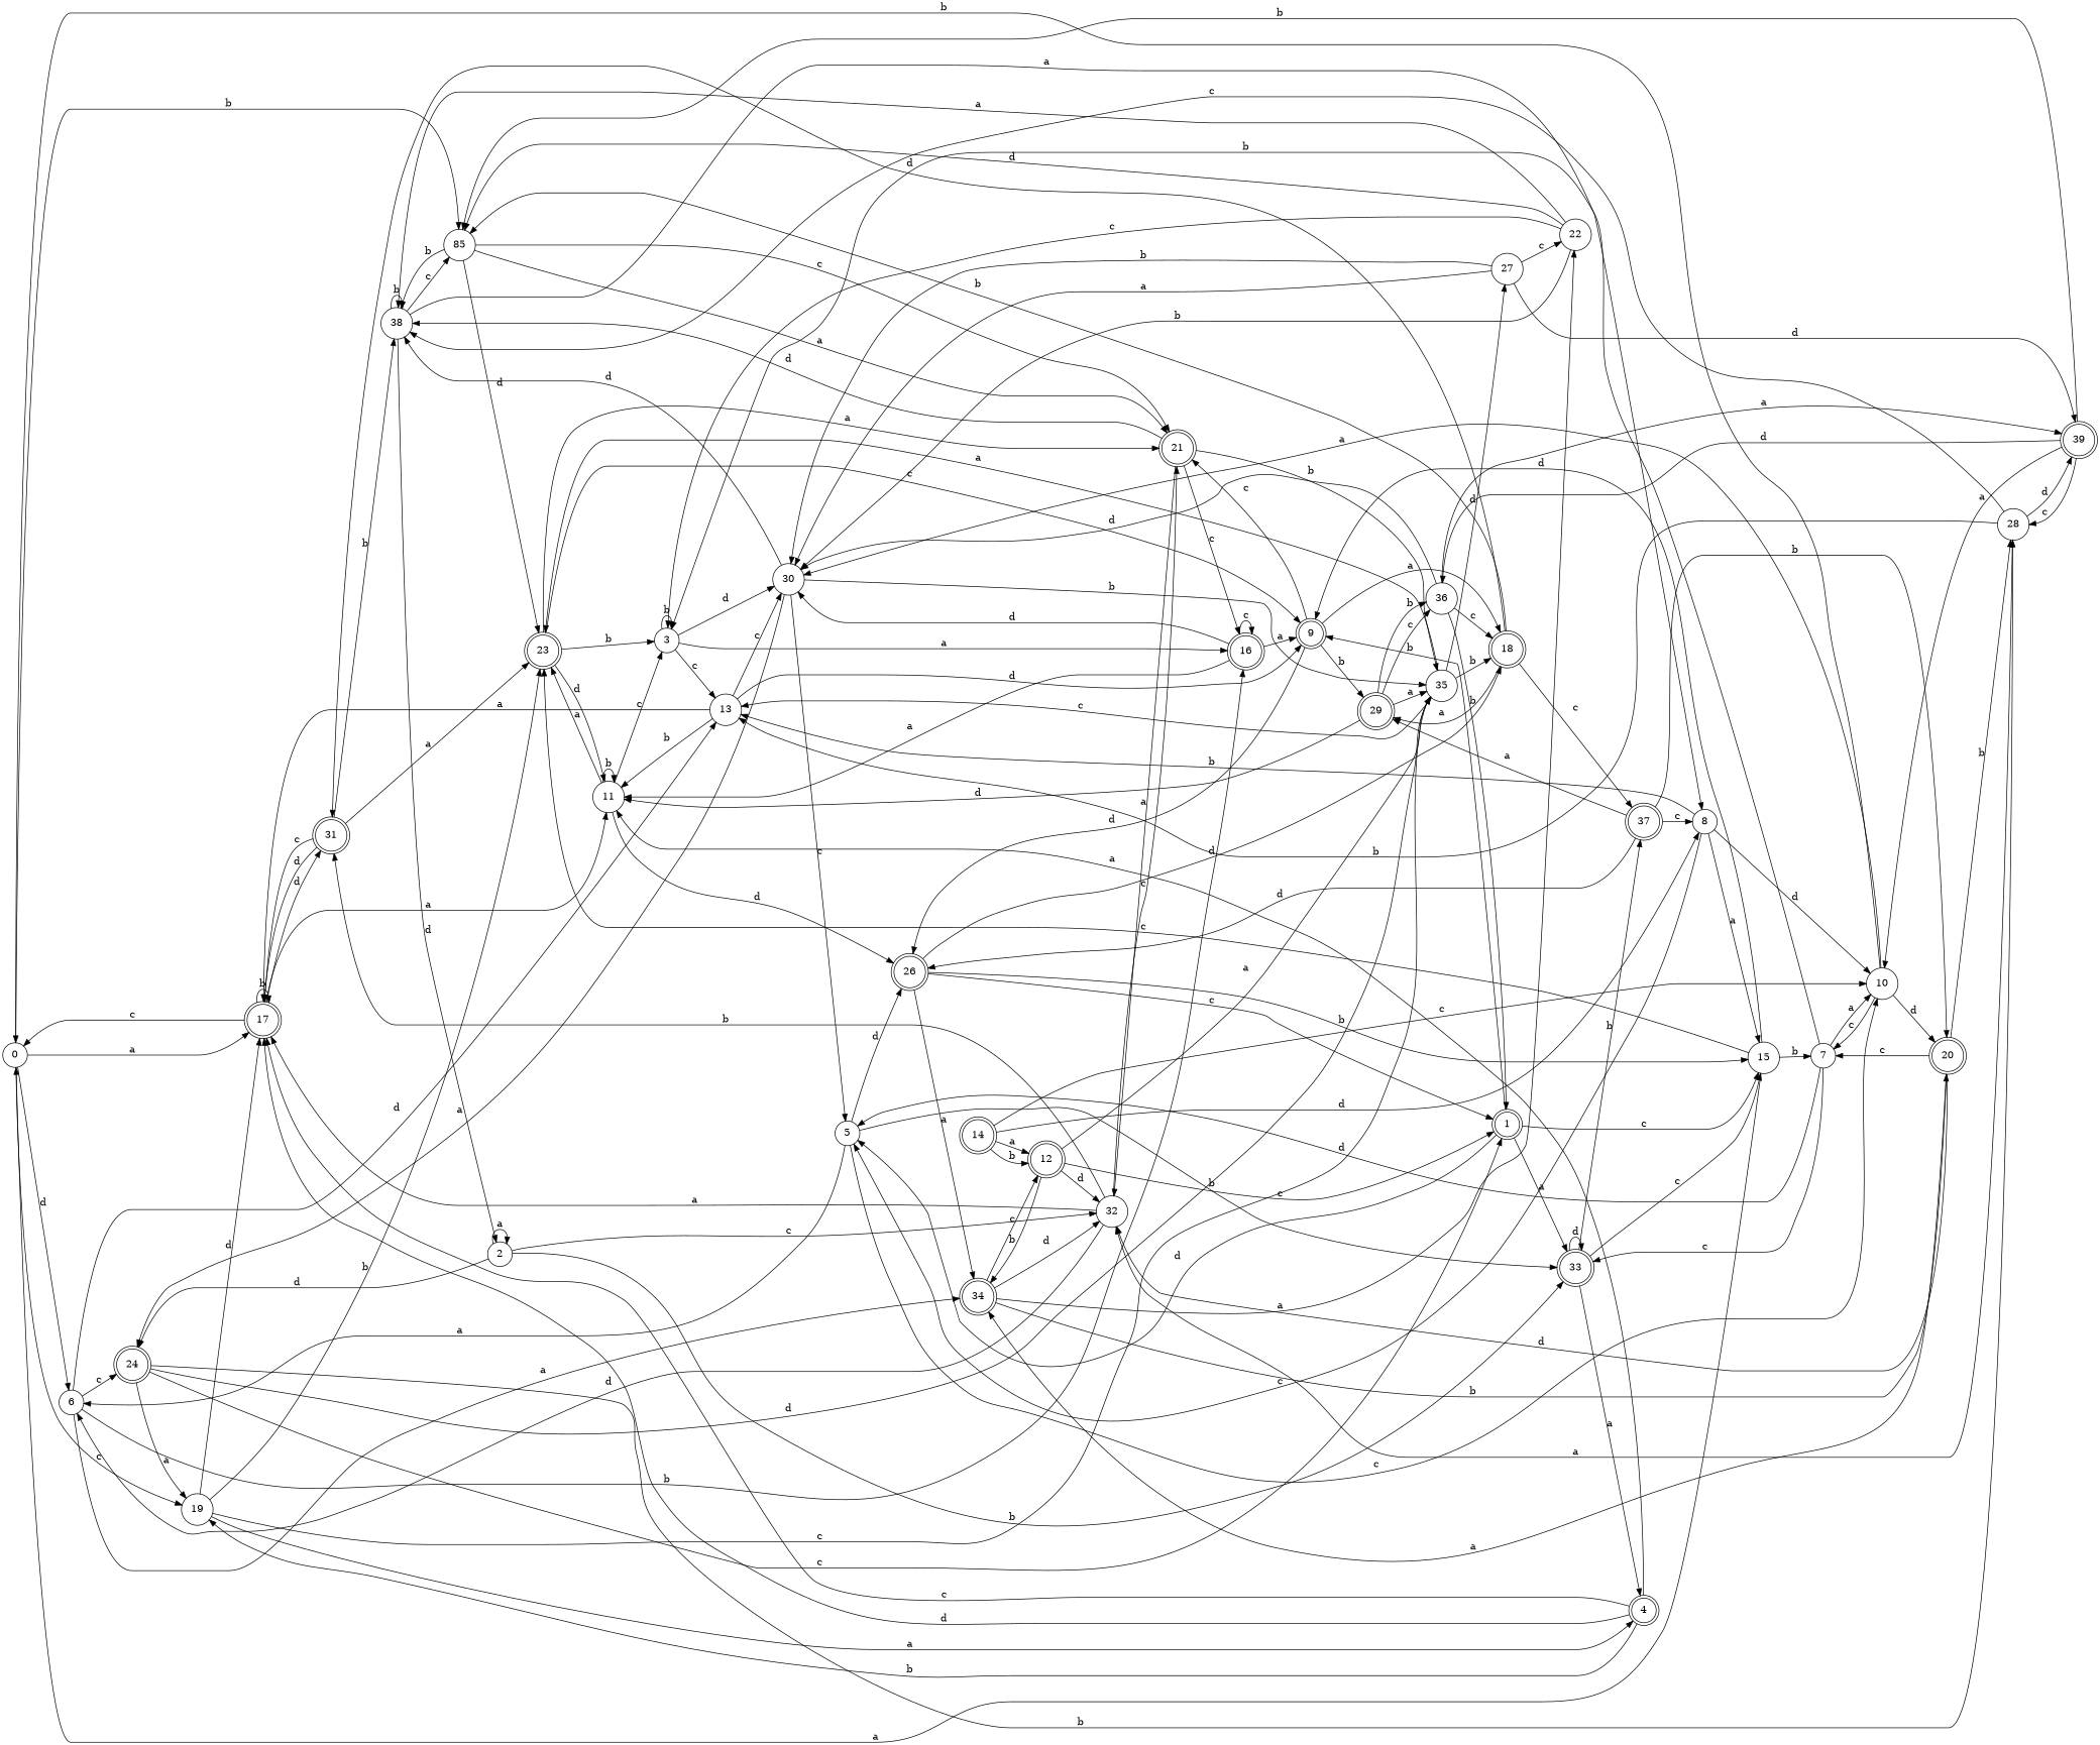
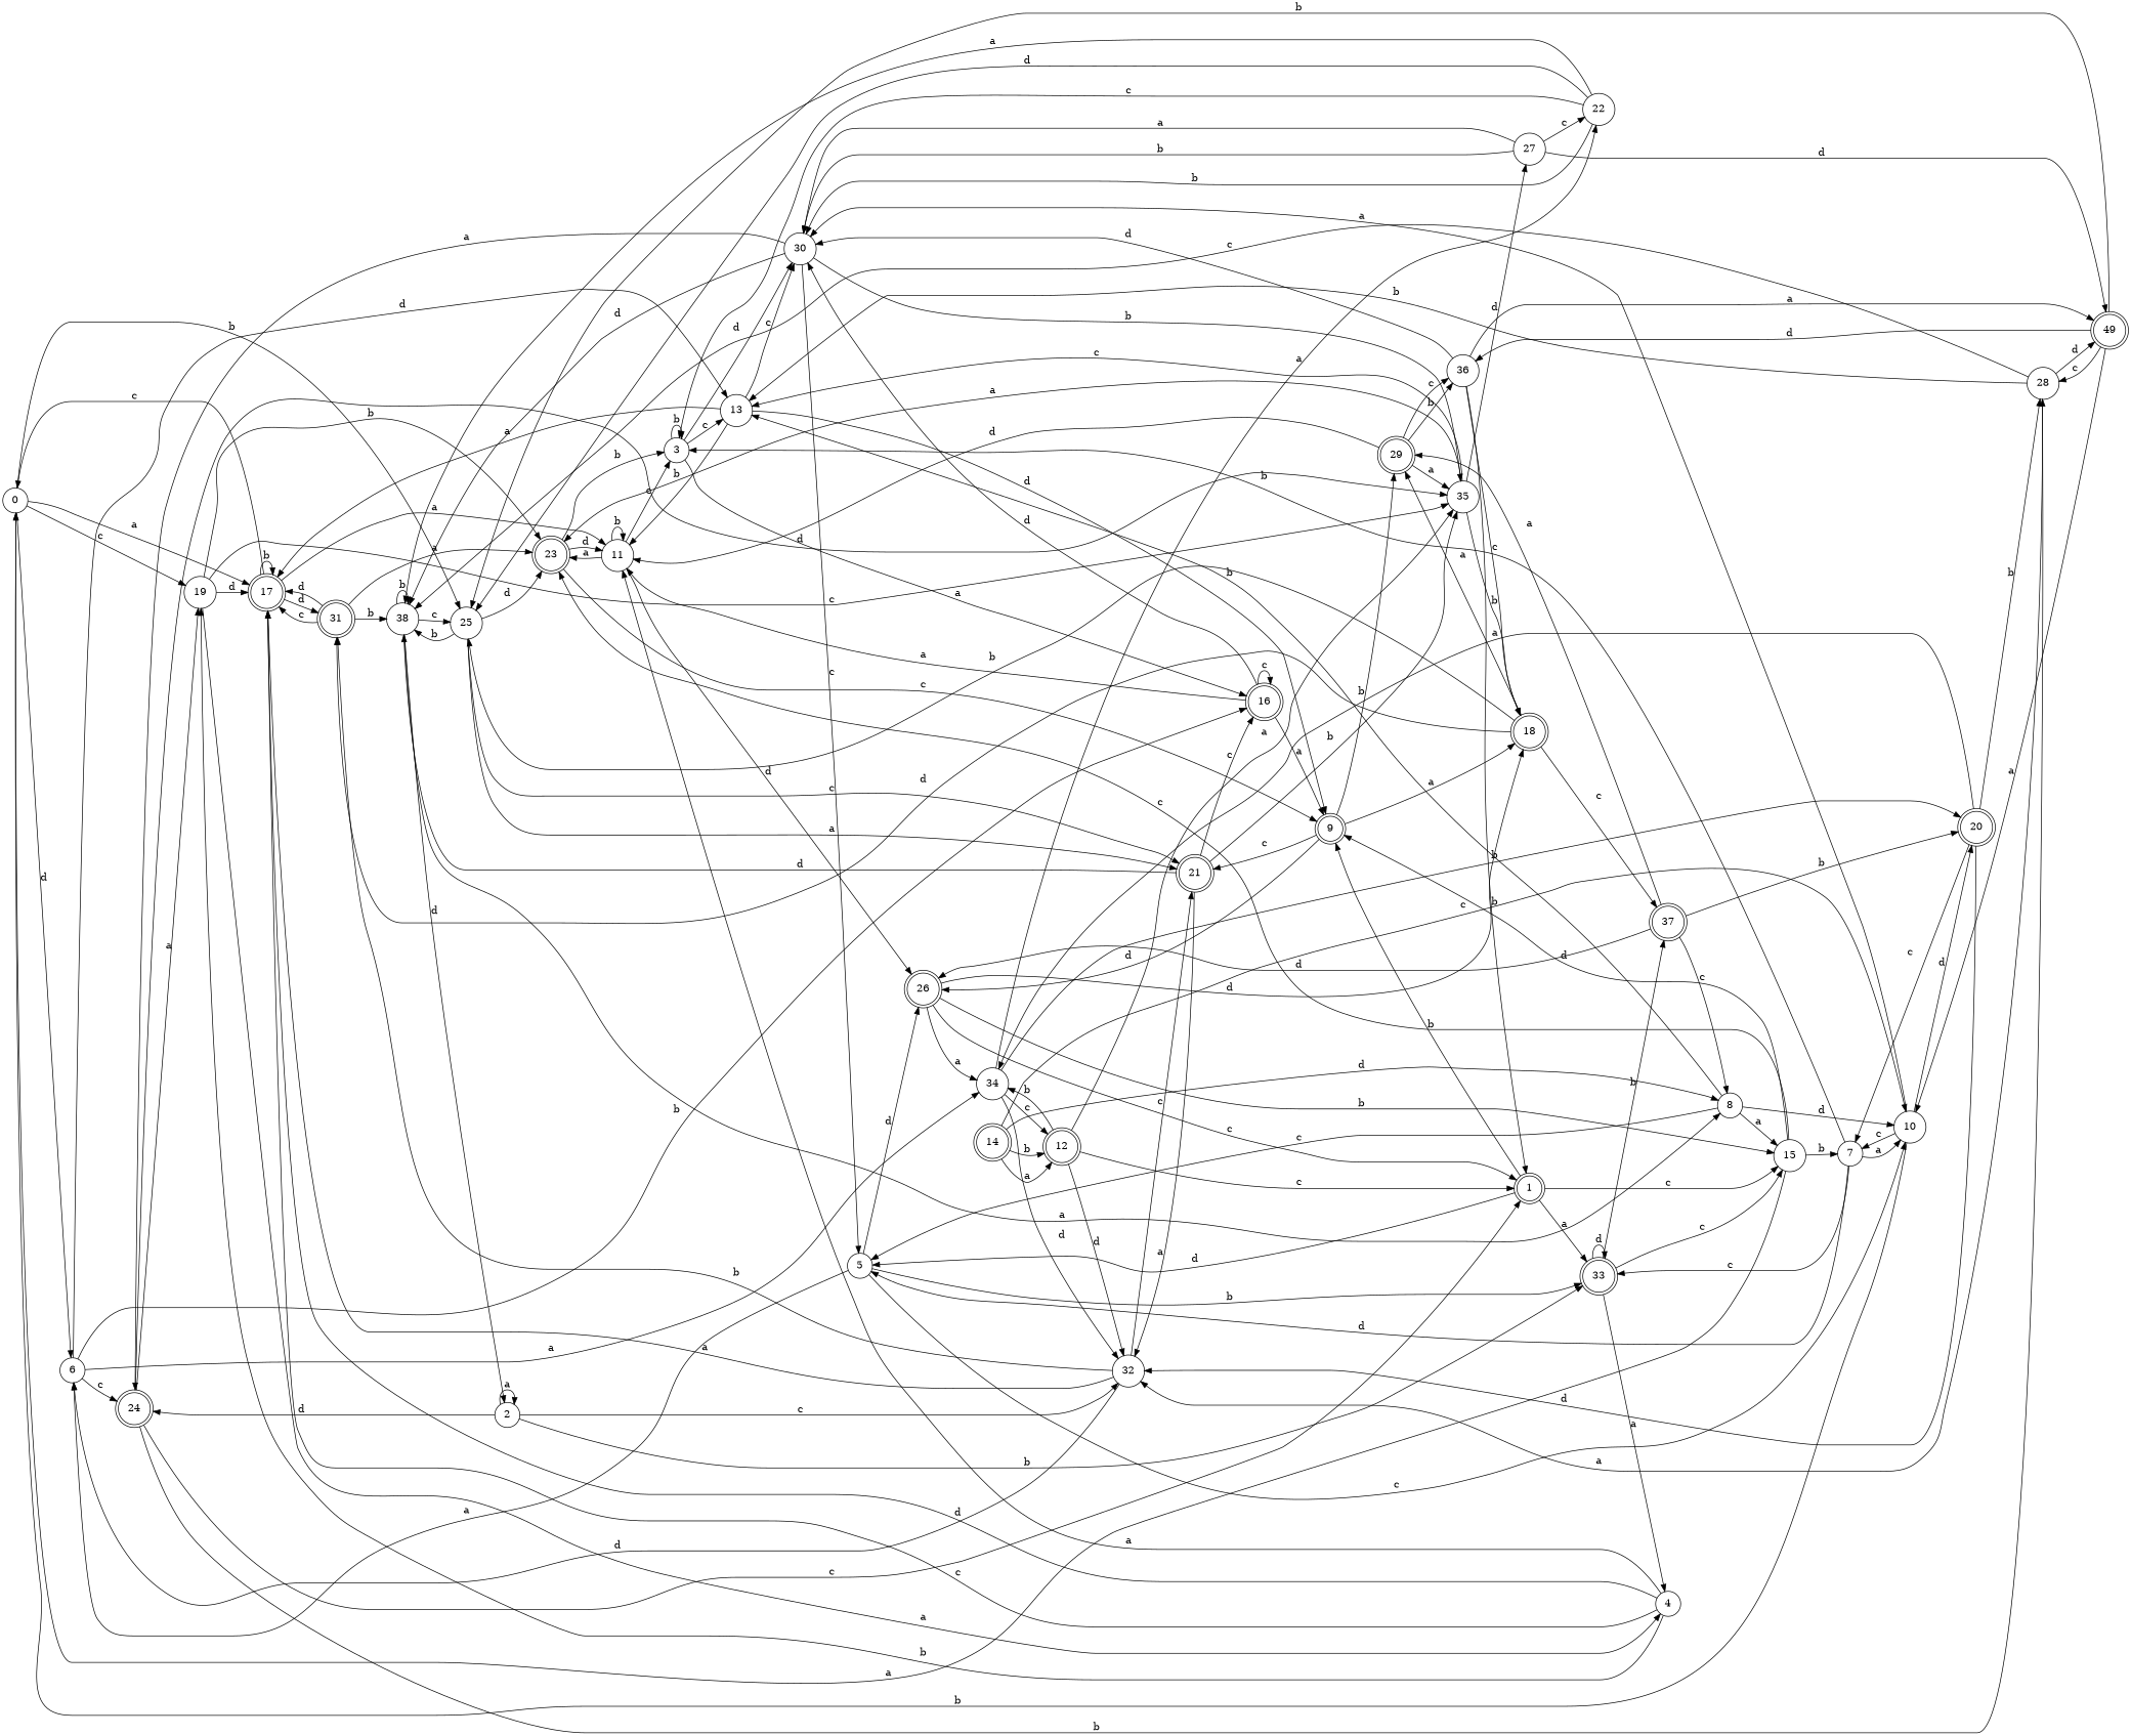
  digraph {
    rankdir=LR
    node [color=black fillcolor=white shape=circle style=filled]
    n1 [label=0]
    n2 [label=6]
    n3 [label=17 shape=doublecircle style="rounded,filled"]
    n4 [label=19]
-   n5 [label=85]
+   n5 [label=25]
    n6 [label=24 shape=doublecircle style="rounded,filled"]
    n7 [label=13]
    n8 [label=16 shape=doublecircle style="rounded,filled"]
-   n9 [label=34 shape=doublecircle]
+   n9 [label=34]
    n10 [label=11]
    n11 [label=31 shape=doublecircle style="rounded,filled"]
-   n12 [label=4 shape=doublecircle]
+   n12 [label=4]
    n13 [label=23 shape=doublecircle style="rounded,filled"]
    n14 [label=35]
    n15 [label=21 shape=doublecircle style="rounded,filled"]
    n16 [label=38]
    n17 [label=1 shape=doublecircle style="rounded,filled"]
    n18 [label=5]
    n19 [label=9 shape=doublecircle style="rounded,filled"]
    n20 [label=15]
    n21 [label=33 shape=doublecircle style="rounded,filled"]
    n22 [label=10 style="rounded,filled"]
    n23 [label=26 shape=doublecircle style="rounded,filled"]
    n24 [label=18 shape=doublecircle style="rounded,filled"]
    n25 [label=29 shape=doublecircle style="rounded,filled"]
    n26 [label=7]
    n27 [label=37 shape=doublecircle style="rounded,filled"]
    n28 [label=2]
    n29 [label=32]
    n30 [label=28]
    n31 [label=3]
    n32 [label=30]
    n33 [label=20 shape=doublecircle style="rounded,filled"]
    n34 [label=12 shape=doublecircle style="rounded,filled"]
    n35 [label=22]
    n36 [label=8]
    n37 [label=36]
    n38 [label=27]
    n39 [label=14 shape=doublecircle style="rounded,filled"]
-   n40 [label=39 shape=doublecircle style="rounded,filled"]
+   n40 [label=49 shape=doublecircle style="rounded,filled"]
    n1 -> n2 [label=d]
    n1 -> n3 [label=a]
    n1 -> n4 [label=c]
    n1 -> n5 [label=b]
    n2 -> n6 [label=c]
    n2 -> n7 [label=d]
    n2 -> n8 [label=b]
    n2 -> n9 [label=a]
    n3 -> n1 [label=c]
    n3 -> n3 [label=b]
    n3 -> n10 [label=a]
    n3 -> n11 [label=d]
    n4 -> n3 [label=d]
    n4 -> n12 [label=a]
    n4 -> n13 [label=b]
    n4 -> n14 [label=c]
    n5 -> n13 [label=d]
    n5 -> n15 [label=a]
    n5 -> n15 [label=c]
    n5 -> n16 [label=b]
    n6 -> n4 [label=a]
    n6 -> n14 [label=d]
    n6 -> n17 [label=c]
    n6 -> n30 [label=b]
    n7 -> n3 [label=a]
    n7 -> n10 [label=b]
    n7 -> n19 [label=d]
    n7 -> n32 [label=c]
    n8 -> n8 [label=c]
    n8 -> n10 [label=a]
    n8 -> n19 [label=a]
    n8 -> n32 [label=d]
    n9 -> n29 [label=d]
    n9 -> n33 [label=b]
    n9 -> n34 [label=c]
    n9 -> n35 [label=a]
    n10 -> n10 [label=b]
    n10 -> n13 [label=a]
    n10 -> n23 [label=d]
    n10 -> n31 [label=c]
    n11 -> n3 [label=c]
    n11 -> n3 [label=d]
    n11 -> n13 [label=a]
    n11 -> n16 [label=b]
    n12 -> n3 [label=c]
    n12 -> n3 [label=d]
    n12 -> n4 [label=b]
    n12 -> n10 [label=a]
    n13 -> n10 [label=d]
-   n13 -> n15 [label=a]
    n13 -> n19 [label=c]
    n13 -> n31 [label=b]
    n14 -> n7 [label=c]
    n14 -> n13 [label=a]
    n14 -> n24 [label=b]
    n14 -> n38 [label=d]
    n15 -> n8 [label=c]
    n15 -> n14 [label=b]
    n15 -> n16 [label=d]
    n15 -> n29 [label=a]
    n16 -> n5 [label=c]
    n16 -> n16 [label=b]
    n16 -> n28 [label=d]
    n16 -> n36 [label=a]
    n17 -> n18 [label=d]
    n17 -> n19 [label=b]
    n17 -> n20 [label=c]
    n17 -> n21 [label=a]
    n18 -> n2 [label=a]
    n18 -> n21 [label=b]
    n18 -> n22 [label=c]
    n18 -> n23 [label=d]
    n19 -> n15 [label=c]
    n19 -> n23 [label=d]
    n19 -> n24 [label=a]
    n19 -> n25 [label=b]
    n20 -> n1 [label=a]
    n20 -> n13 [label=c]
    n20 -> n19 [label=d]
    n20 -> n26 [label=b]
    n21 -> n12 [label=a]
    n21 -> n20 [label=c]
    n21 -> n21 [label=d]
    n21 -> n27 [label=b]
    n22 -> n1 [label=b]
    n22 -> n26 [label=c]
    n22 -> n32 [label=a]
    n22 -> n33 [label=d]
    n23 -> n9 [label=a]
    n23 -> n17 [label=c]
    n23 -> n20 [label=b]
    n23 -> n24 [label=d]
    n24 -> n5 [label=b]
    n24 -> n11 [label=d]
    n24 -> n25 [label=a]
    n24 -> n27 [label=c]
    n25 -> n10 [label=d]
    n25 -> n14 [label=a]
    n25 -> n37 [label=b]
    n25 -> n37 [label=c]
    n26 -> n18 [label=d]
    n26 -> n21 [label=c]
    n26 -> n22 [label=a]
    n26 -> n31 [label=b]
    n27 -> n23 [label=d]
    n27 -> n25 [label=a]
    n27 -> n33 [label=b]
    n27 -> n36 [label=c]
    n28 -> n6 [label=d]
    n28 -> n21 [label=b]
    n28 -> n28 [label=a]
    n28 -> n29 [label=c]
    n29 -> n2 [label=d]
    n29 -> n3 [label=a]
    n29 -> n11 [label=b]
    n29 -> n15 [label=c]
    n30 -> n7 [label=b]
    n30 -> n16 [label=c]
    n30 -> n29 [label=a]
    n30 -> n40 [label=d]
    n31 -> n7 [label=c]
    n31 -> n8 [label=a]
    n31 -> n31 [label=b]
    n31 -> n32 [label=d]
    n32 -> n6 [label=a]
    n32 -> n14 [label=b]
    n32 -> n16 [label=d]
    n32 -> n18 [label=c]
    n33 -> n9 [label=a]
    n33 -> n26 [label=c]
    n33 -> n29 [label=d]
    n33 -> n30 [label=b]
    n34 -> n9 [label=b]
    n34 -> n14 [label=a]
    n34 -> n17 [label=c]
    n34 -> n29 [label=d]
    n35 -> n5 [label=d]
    n35 -> n16 [label=a]
    n35 -> n31 [label=c]
    n35 -> n32 [label=b]
    n36 -> n7 [label=b]
    n36 -> n18 [label=c]
    n36 -> n20 [label=a]
    n36 -> n22 [label=d]
    n37 -> n17 [label=b]
    n37 -> n24 [label=c]
    n37 -> n32 [label=d]
    n37 -> n40 [label=a]
    n38 -> n32 [label=a]
    n38 -> n32 [label=b]
    n38 -> n35 [label=c]
    n38 -> n40 [label=d]
    n39 -> n22 [label=c]
    n39 -> n34 [label=a]
    n39 -> n34 [label=b]
    n39 -> n36 [label=d]
    n40 -> n5 [label=b]
    n40 -> n22 [label=a]
    n40 -> n30 [label=c]
    n40 -> n37 [label=d]
  }
